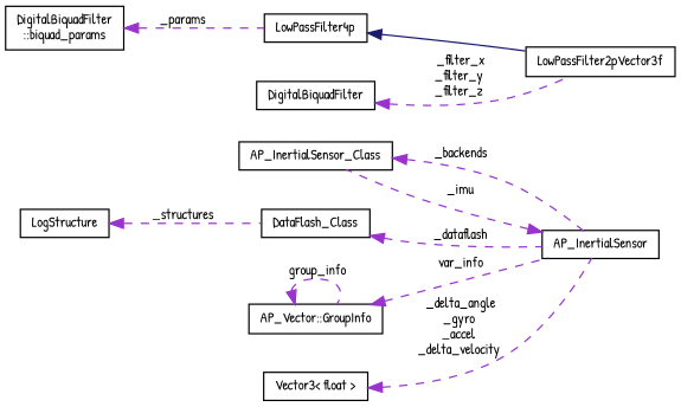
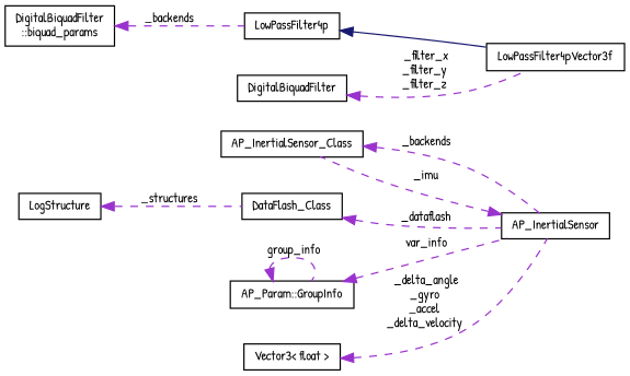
  digraph {
    fontname="Patrick Hand"
    rankdir=LR
    node [color=black fillcolor=white fontname="Patrick Hand" fontsize=10 shape=record style=filled]
    edge [color=darkorchid3 dir=back fontname="Patrick Hand" fontsize=10 labelfontname=Helvetica labelfontsize=10 style=dashed]
    n1 [height=0.2 label=AP_InertialSensor_Class width=0.4]
    n2 [height=0.2 label=AP_InertialSensor width=0.4]
    n3 [height=0.2 label=DataFlash_Class width=0.4]
    n4 [height=0.2 label=LogStructure width=0.4]
-   n5 [height=0.2 label="AP_Vector::GroupInfo" width=0.4]
+   n5 [height=0.2 label="AP_Param::GroupInfo" width=0.4]
    n6 [height=0.2 label="Vector3\< float \>" width=0.4]
-   n7 [height=0.2 label=LowPassFilter2pVector3f width=0.4]
+   n7 [height=0.2 label=LowPassFilter4pVector3f width=0.4]
    n8 [height=0.2 label=LowPassFilter4p width=0.4]
    n9 [height=0.2 label="DigitalBiquadFilter\l::biquad_params" width=0.4]
    n10 [height=0.2 label=DigitalBiquadFilter width=0.4]
    n1 -> n2 [label=" _backends"]
    n2 -> n1 [label=" _imu"]
    n3 -> n2 [label=" _dataflash"]
    n4 -> n3 [label=" _structures"]
    n5 -> n2 [label=" var_info"]
    n5 -> n5 [label=" group_info"]
    n6 -> n2 [label=" _delta_angle\n_gyro\n_accel\n_delta_velocity"]
    n8 -> n7 [color=midnightblue style=solid]
-   n9 -> n8 [label=" _params"]
+   n9 -> n8 [label=" _backends"]
    n10 -> n7 [label=" _filter_x\n_filter_y\n_filter_z"]
  }
